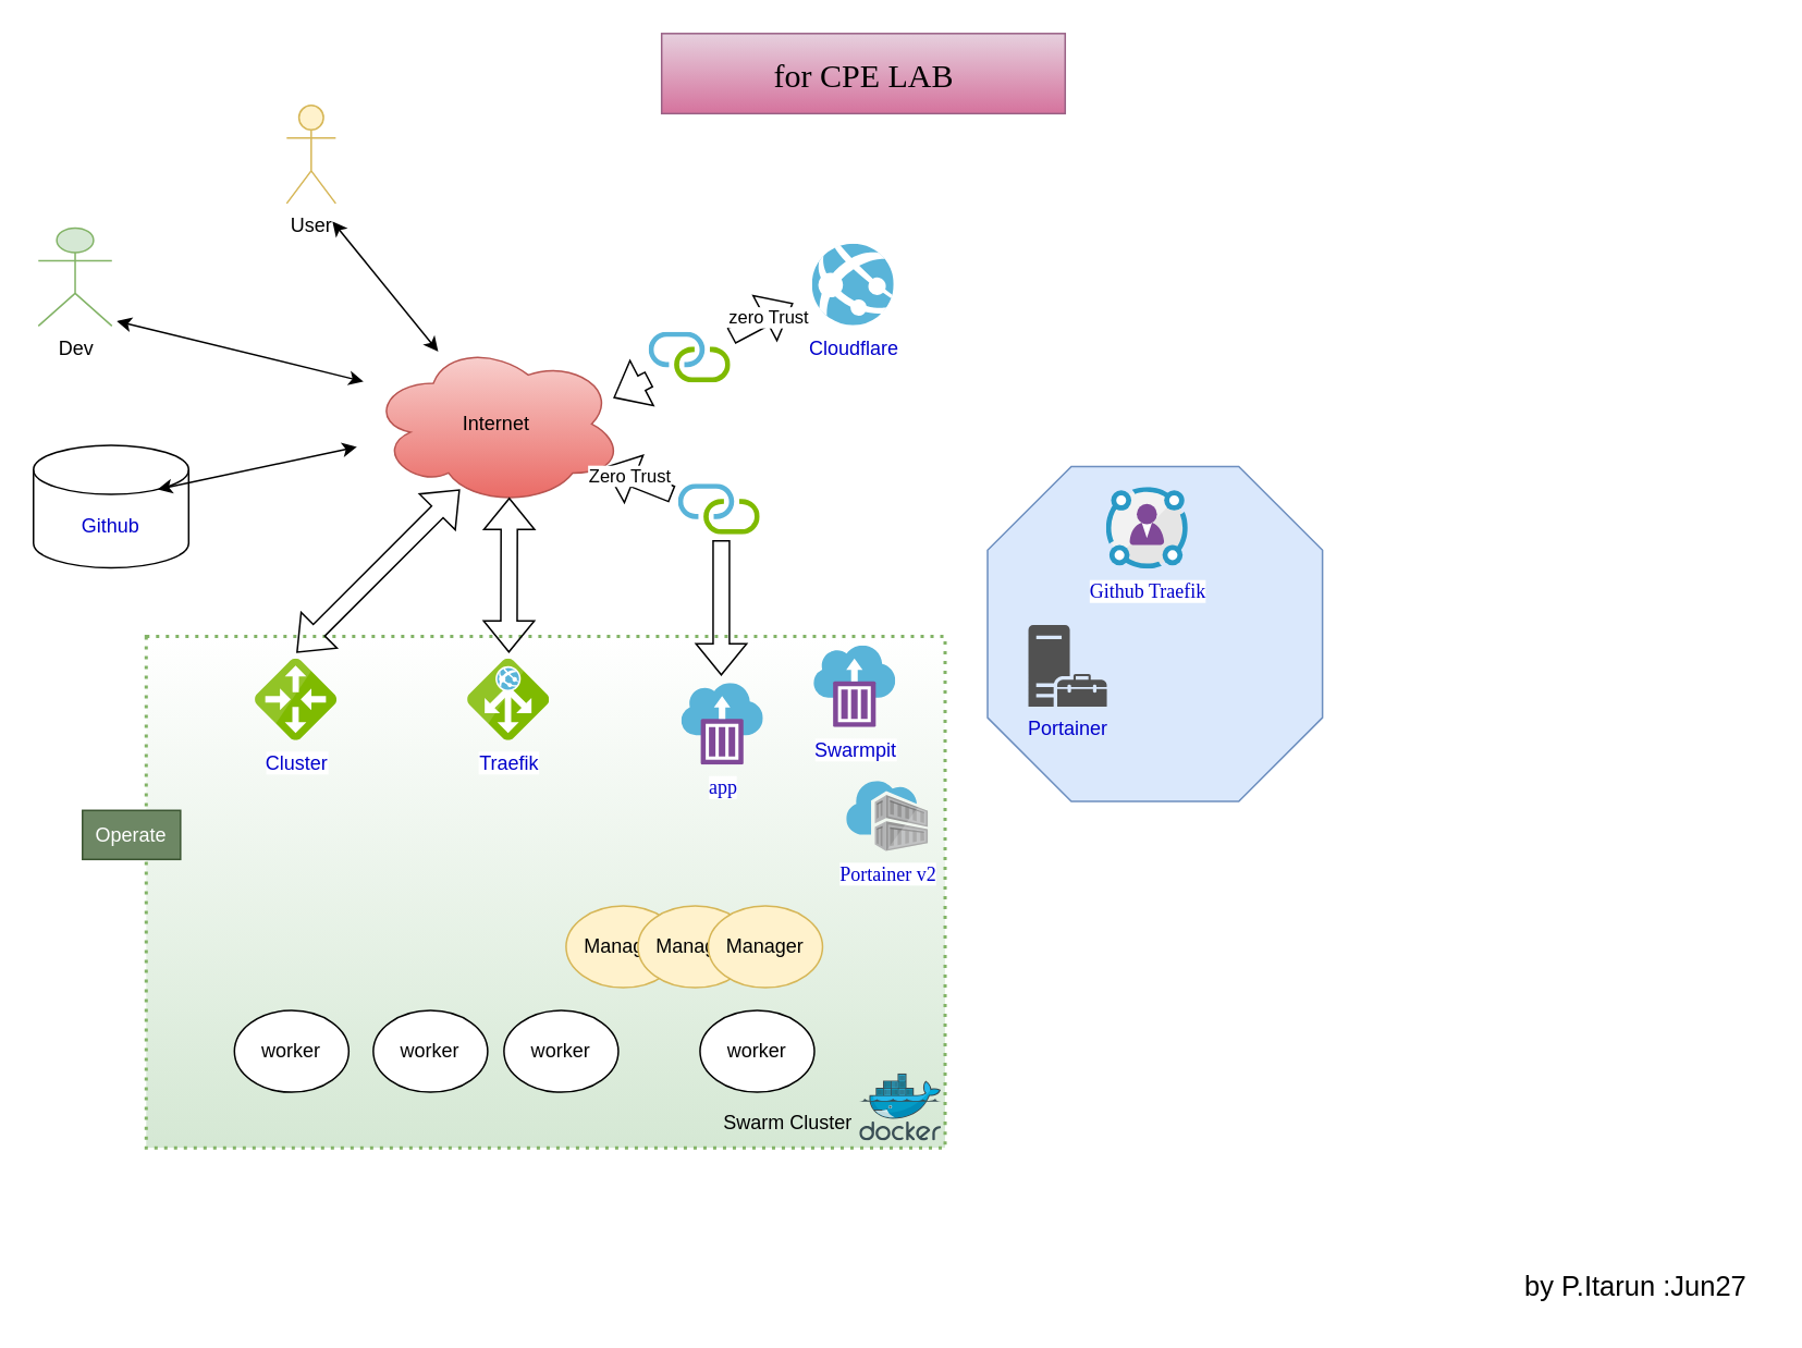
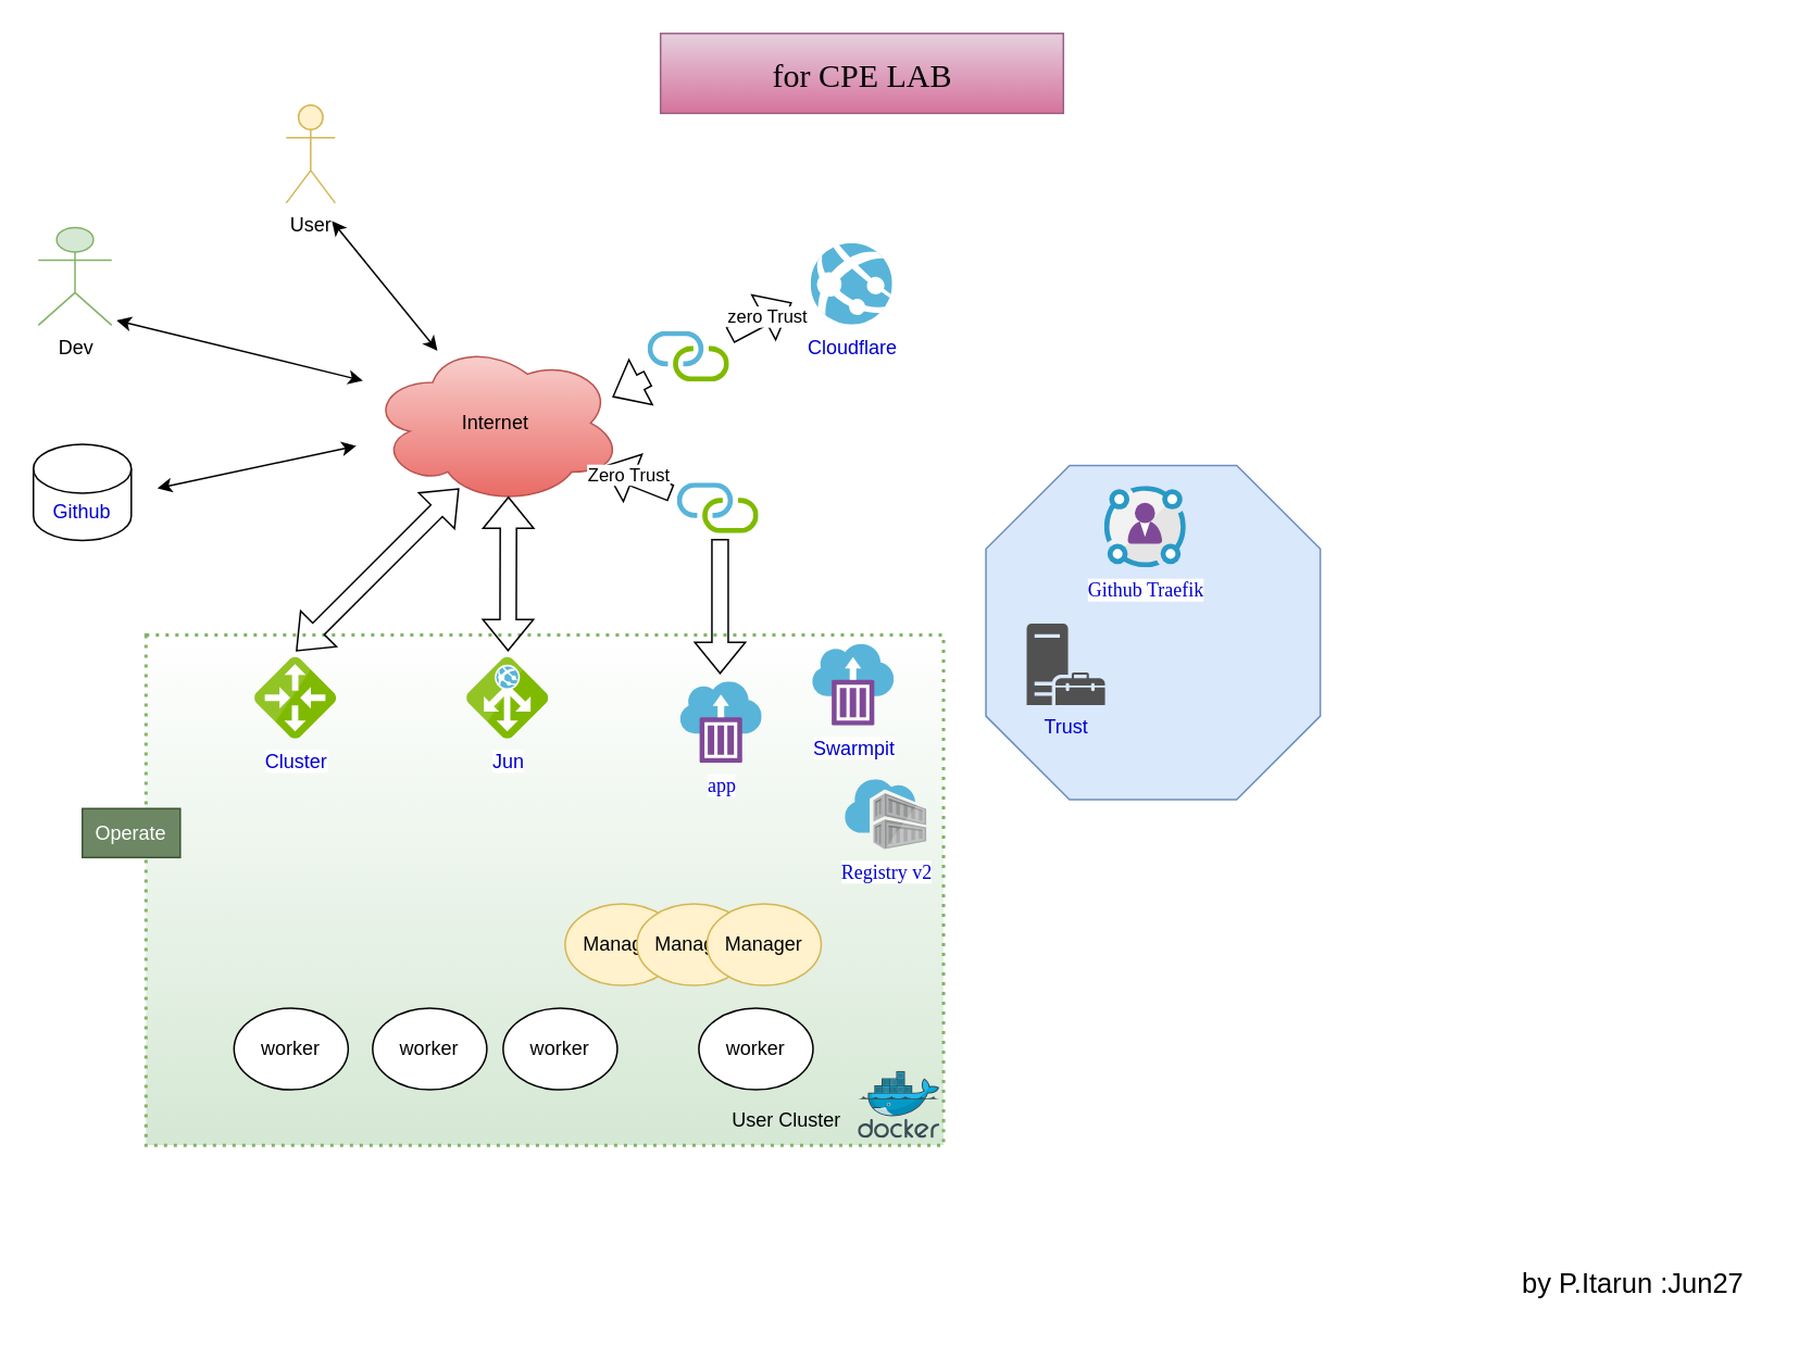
  <mxCell id="0" />
  <mxCell id="1" parent="0" />
  <mxCell id="2" value="" style="verticalLabelPosition=bottom;verticalAlign=top;html=1;shape=mxgraph.basic.polygon;polyCoords=[[0.25,0],[0.75,0],[1,0.25],[1,0.75],[0.75,1],[0.25,1],[0,0.75],[0,0.25]];polyline=0;fontFamily=Comic Sans MS;fillColor=#dae8fc;strokeColor=#6c8ebf;" vertex="1" parent="1"><mxGeometry x="604" y="285" width="205" height="205" as="geometry" /></mxCell>
  <mxCell id="3" value="" style="rounded=0;whiteSpace=wrap;html=1;fillColor=#d5e8d4;strokeColor=#82b366;dashed=1;strokeWidth=2;dashPattern=1 2;gradientColor=#ffffff;gradientDirection=north;" parent="1" vertex="1"><mxGeometry x="89" y="389" width="489" height="313" as="geometry" /></mxCell>
  <mxCell id="4" value="worker" style="ellipse;whiteSpace=wrap;html=1;" parent="1" vertex="1"><mxGeometry x="143" y="618" width="70" height="50" as="geometry" /></mxCell>
  <mxCell id="5" value="worker" style="ellipse;whiteSpace=wrap;html=1;" parent="1" vertex="1"><mxGeometry x="228" y="618" width="70" height="50" as="geometry" /></mxCell>
  <mxCell id="6" value="worker" style="ellipse;whiteSpace=wrap;html=1;" parent="1" vertex="1"><mxGeometry x="308" y="618" width="70" height="50" as="geometry" /></mxCell>
  <mxCell id="7" value="worker" style="ellipse;whiteSpace=wrap;html=1;" parent="1" vertex="1"><mxGeometry x="428" y="618" width="70" height="50" as="geometry" /></mxCell>
  <mxCell id="8" value="Internet" style="ellipse;shape=cloud;whiteSpace=wrap;html=1;fillColor=#f8cecc;gradientColor=#ea6b66;strokeColor=#b85450;" parent="1" vertex="1"><mxGeometry x="226" y="209" width="155" height="100" as="geometry" /></mxCell>
  <mxCell id="9" value="" style="shape=flexArrow;endArrow=classic;startArrow=classic;html=1;rounded=0;" parent="1" edge="1"><mxGeometry width="100" height="100" relative="1" as="geometry"><mxPoint x="181" y="399" as="sourcePoint" /><mxPoint x="281" y="299" as="targetPoint" /></mxGeometry></mxCell>
  <mxCell id="10" value="" style="shape=flexArrow;endArrow=classic;startArrow=classic;html=1;rounded=0;entryX=0.55;entryY=0.95;entryDx=0;entryDy=0;entryPerimeter=0;" parent="1" target="8" edge="1"><mxGeometry width="100" height="100" relative="1" as="geometry"><mxPoint x="311" y="399" as="sourcePoint" /><mxPoint x="411" y="299" as="targetPoint" /></mxGeometry></mxCell>
  <mxCell id="11" value="" style="shape=flexArrow;endArrow=classic;startArrow=none;html=1;rounded=0;" parent="1" target="8" edge="1"><mxGeometry width="100" height="100" relative="1" as="geometry"><mxPoint x="411" y="302" as="sourcePoint" /><mxPoint x="531" y="319" as="targetPoint" /><Array as="points" /></mxGeometry></mxCell>
  <mxCell id="12" value="Zero Trust" style="edgeLabel;html=1;align=center;verticalAlign=middle;resizable=0;points=[];" parent="11" vertex="1" connectable="0"><mxGeometry x="0.283" y="-1" relative="1" as="geometry"><mxPoint as="offset" /></mxGeometry></mxCell>
  <mxCell id="13" value="" style="shape=flexArrow;endArrow=classic;startArrow=none;html=1;rounded=0;" parent="1" edge="1" source="34"><mxGeometry width="100" height="100" relative="1" as="geometry"><mxPoint x="375" y="243" as="sourcePoint" /><mxPoint x="485" y="185" as="targetPoint" /></mxGeometry></mxCell>
  <mxCell id="14" value="zero Trust" style="edgeLabel;html=1;align=center;verticalAlign=middle;resizable=0;points=[];" parent="13" vertex="1" connectable="0"><mxGeometry x="0.14" relative="1" as="geometry"><mxPoint as="offset" /></mxGeometry></mxCell>
- <mxCell id="15" value="Swarm Cluster" style="text;html=1;strokeColor=none;fillColor=none;align=center;verticalAlign=middle;whiteSpace=wrap;rounded=0;" parent="1" vertex="1"><mxGeometry x="417" y="672" width="130" height="30" as="geometry" /></mxCell>
+ <mxCell id="15" value="User Cluster" style="text;html=1;strokeColor=none;fillColor=none;align=center;verticalAlign=middle;whiteSpace=wrap;rounded=0;" parent="1" vertex="1"><mxGeometry x="417" y="672" width="130" height="30" as="geometry" /></mxCell>
  <mxCell id="16" value="User" style="shape=umlActor;verticalLabelPosition=bottom;verticalAlign=top;html=1;outlineConnect=0;fillColor=#fff2cc;strokeColor=#d6b656;" parent="1" vertex="1"><mxGeometry x="175" y="64" width="30" height="60" as="geometry" /></mxCell>
  <mxCell id="17" value="" style="endArrow=classic;startArrow=classic;html=1;rounded=0;" parent="1" target="8" edge="1"><mxGeometry width="50" height="50" relative="1" as="geometry"><mxPoint x="203" y="135" as="sourcePoint" /><mxPoint x="421" y="409" as="targetPoint" /><Array as="points" /></mxGeometry></mxCell>
  <mxCell id="18" value="" style="group" parent="1" vertex="1" connectable="0"><mxGeometry x="346" y="554" width="157" height="50" as="geometry" /></mxCell>
  <mxCell id="19" value="Manager" style="ellipse;whiteSpace=wrap;html=1;fillColor=#fff2cc;strokeColor=#d6b656;" parent="18" vertex="1"><mxGeometry width="70" height="50" as="geometry" /></mxCell>
  <mxCell id="20" value="Manager" style="ellipse;whiteSpace=wrap;html=1;fillColor=#fff2cc;strokeColor=#d6b656;" parent="18" vertex="1"><mxGeometry x="44" width="70" height="50" as="geometry" /></mxCell>
  <mxCell id="21" value="Manager" style="ellipse;whiteSpace=wrap;html=1;fillColor=#fff2cc;strokeColor=#d6b656;" parent="18" vertex="1"><mxGeometry x="87" width="70" height="50" as="geometry" /></mxCell>
  <mxCell id="22" value="by P.Itarun :Jun27" style="text;html=1;strokeColor=none;fillColor=none;align=center;verticalAlign=middle;whiteSpace=wrap;rounded=0;dashed=1;fontSize=17;" parent="1" vertex="1"><mxGeometry x="921" y="773" width="160" height="30" as="geometry" /></mxCell>
- <mxCell id="23" value="Github" style="shape=cylinder3;whiteSpace=wrap;html=1;boundedLbl=1;backgroundOutline=1;size=15;fontColor=#0000CC;" vertex="1" parent="1"><mxGeometry x="20" y="272" width="95" height="75" as="geometry" /></mxCell>
+ <mxCell id="23" value="Github" style="shape=cylinder3;whiteSpace=wrap;html=1;boundedLbl=1;backgroundOutline=1;size=15;fontColor=#0000CC;" vertex="1" parent="1"><mxGeometry x="20" y="272" width="60" height="59" as="geometry" /></mxCell>
  <mxCell id="24" value="" style="endArrow=classic;startArrow=classic;html=1;rounded=0;" edge="1" parent="1"><mxGeometry width="50" height="50" relative="1" as="geometry"><mxPoint x="96" y="299" as="sourcePoint" /><mxPoint x="218" y="273" as="targetPoint" /><Array as="points" /></mxGeometry></mxCell>
  <mxCell id="25" value="Dev" style="shape=umlActor;verticalLabelPosition=bottom;verticalAlign=top;html=1;outlineConnect=0;fillColor=#d5e8d4;strokeColor=#82b366;" vertex="1" parent="1"><mxGeometry x="23" y="139" width="45" height="60" as="geometry" /></mxCell>
  <mxCell id="26" value="" style="endArrow=classic;startArrow=classic;html=1;rounded=0;" edge="1" parent="1"><mxGeometry width="50" height="50" relative="1" as="geometry"><mxPoint x="71" y="196" as="sourcePoint" /><mxPoint x="222" y="233" as="targetPoint" /><Array as="points" /></mxGeometry></mxCell>
  <mxCell id="27" value="Operate" style="text;html=1;strokeColor=#3A5431;fillColor=#6d8764;align=center;verticalAlign=middle;whiteSpace=wrap;rounded=0;fontColor=#ffffff;" vertex="1" parent="1"><mxGeometry x="50" y="495.5" width="60" height="30" as="geometry" /></mxCell>
  <mxCell id="28" value="" style="sketch=0;aspect=fixed;html=1;points=[];align=center;image;fontSize=12;image=img/lib/mscae/Docker.svg;fontColor=#0000CC;" vertex="1" parent="1"><mxGeometry x="526" y="657" width="50" height="41" as="geometry" /></mxCell>
  <mxCell id="29" value="Cluster" style="sketch=0;aspect=fixed;html=1;points=[];align=center;image;fontSize=12;image=img/lib/mscae/Local_Network_Gateways.svg;fontColor=#0000CC;" vertex="1" parent="1"><mxGeometry x="156" y="403" width="50" height="50" as="geometry" /></mxCell>
- <mxCell id="30" value="Traefik" style="sketch=0;aspect=fixed;html=1;points=[];align=center;image;fontSize=12;image=img/lib/mscae/Application_Gateway.svg;fontColor=#0000CC;" vertex="1" parent="1"><mxGeometry x="286" y="403" width="50" height="50" as="geometry" /></mxCell>
+ <mxCell id="30" value="Jun" style="sketch=0;aspect=fixed;html=1;points=[];align=center;image;fontSize=12;image=img/lib/mscae/Application_Gateway.svg;fontColor=#0000CC;" vertex="1" parent="1"><mxGeometry x="286" y="403" width="50" height="50" as="geometry" /></mxCell>
  <mxCell id="31" value="" style="sketch=0;aspect=fixed;html=1;points=[];align=center;image;fontSize=12;image=img/lib/mscae/Connection.svg;fontColor=#0000CC;" vertex="1" parent="1"><mxGeometry x="415" y="296" width="50" height="31" as="geometry" /></mxCell>
  <mxCell id="32" value="" style="shape=flexArrow;endArrow=none;startArrow=classic;html=1;rounded=0;" edge="1" parent="1"><mxGeometry width="100" height="100" relative="1" as="geometry"><mxPoint x="441" y="413" as="sourcePoint" /><mxPoint x="441" y="330" as="targetPoint" /><Array as="points" /></mxGeometry></mxCell>
  <mxCell id="33" value="Cloudflare" style="sketch=0;aspect=fixed;html=1;points=[];align=center;image;fontSize=12;image=img/lib/mscae/App_Services.svg;fontColor=#0000CC;" vertex="1" parent="1"><mxGeometry x="497" y="149" width="50" height="50" as="geometry" /></mxCell>
  <mxCell id="34" value="" style="sketch=0;aspect=fixed;html=1;points=[];align=center;image;fontSize=12;image=img/lib/mscae/Connection.svg;fontColor=#0000CC;" vertex="1" parent="1"><mxGeometry x="397" y="203" width="50" height="31" as="geometry" /></mxCell>
  <mxCell id="35" value="" style="shape=flexArrow;endArrow=none;startArrow=classic;html=1;rounded=0;" edge="1" parent="1" target="34"><mxGeometry width="100" height="100" relative="1" as="geometry"><mxPoint x="375" y="243" as="sourcePoint" /><mxPoint x="455" y="200" as="targetPoint" /></mxGeometry></mxCell>
- <mxCell id="36" value="Portainer" style="sketch=0;pointerEvents=1;shadow=0;dashed=0;html=1;strokeColor=none;labelPosition=center;verticalLabelPosition=bottom;verticalAlign=top;align=center;fillColor=#515151;shape=mxgraph.mscae.system_center.management_point;fontColor=#0000CC;" vertex="1" parent="1"><mxGeometry x="629" y="382" width="48" height="50" as="geometry" /></mxCell>
+ <mxCell id="36" value="Trust" style="sketch=0;pointerEvents=1;shadow=0;dashed=0;html=1;strokeColor=none;labelPosition=center;verticalLabelPosition=bottom;verticalAlign=top;align=center;fillColor=#515151;shape=mxgraph.mscae.system_center.management_point;fontColor=#0000CC;" vertex="1" parent="1"><mxGeometry x="629" y="382" width="48" height="50" as="geometry" /></mxCell>
  <mxCell id="37" value="Swarmpit" style="sketch=0;aspect=fixed;html=1;points=[];align=center;image;fontSize=12;image=img/lib/mscae/Container_Instances.svg;fontColor=#0000CC;" vertex="1" parent="1"><mxGeometry x="498" y="395" width="50" height="50" as="geometry" /></mxCell>
  <mxCell id="38" value="&lt;div style=&quot;text-align: left; font-size: 20px;&quot;&gt;for CPE LAB&lt;/div&gt;" style="text;html=1;strokeColor=#996185;fillColor=#e6d0de;align=center;verticalAlign=middle;whiteSpace=wrap;rounded=0;fontSize=20;gradientColor=#d5739d;fontFamily=Comic Sans MS;" vertex="1" parent="1"><mxGeometry x="404.5" y="20" width="247" height="49" as="geometry" /></mxCell>
- <mxCell id="39" value="Portainer v2" style="sketch=0;aspect=fixed;html=1;points=[];align=center;image;fontSize=12;image=img/lib/mscae/Container_Registries.svg;fontFamily=Comic Sans MS;fontColor=#0000CC;" vertex="1" parent="1"><mxGeometry x="518" y="478" width="50" height="43" as="geometry" /></mxCell>
+ <mxCell id="39" value="Registry v2" style="sketch=0;aspect=fixed;html=1;points=[];align=center;image;fontSize=12;image=img/lib/mscae/Container_Registries.svg;fontFamily=Comic Sans MS;fontColor=#0000CC;" vertex="1" parent="1"><mxGeometry x="518" y="478" width="50" height="43" as="geometry" /></mxCell>
  <mxCell id="40" value="Github Traefik" style="sketch=0;aspect=fixed;html=1;points=[];align=center;image;fontSize=12;image=img/lib/mscae/Identity_Governance.svg;fontFamily=Comic Sans MS;fontColor=#0000CC;" vertex="1" parent="1"><mxGeometry x="677" y="298" width="50" height="50" as="geometry" /></mxCell>
  <mxCell id="41" value="app" style="sketch=0;aspect=fixed;html=1;points=[];align=center;image;fontSize=12;image=img/lib/mscae/Container_Instances.svg;dashed=1;dashPattern=1 2;fontFamily=Comic Sans MS;fontColor=#0000CC;gradientColor=#ffffff;gradientDirection=north;" vertex="1" parent="1"><mxGeometry x="417" y="418" width="50" height="50" as="geometry" /></mxCell>
